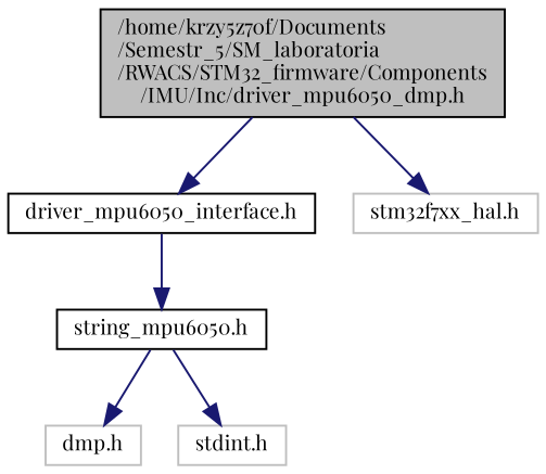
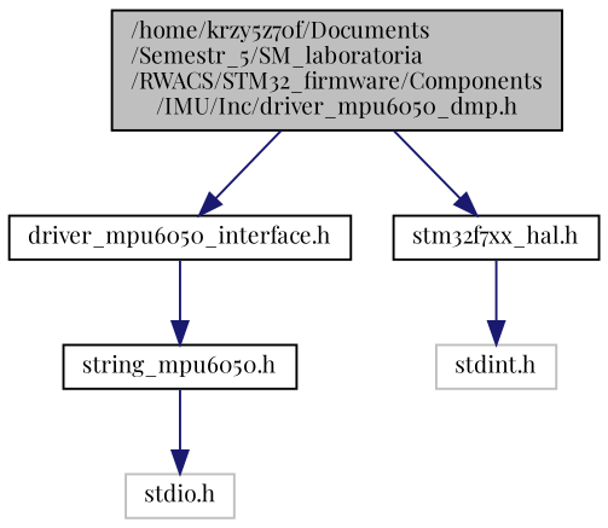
  digraph {
    fontname="Playfair Display"
    node [color=black fillcolor=white fontname="Playfair Display" fontsize=10 shape=record style=filled]
    edge [color=midnightblue fontname="Playfair Display" fontsize=10 labelfontname=Helvetica labelfontsize=10 style=solid]
    n1 [fillcolor=grey75 fontcolor=black height=0.2 label="/home/krzy5z70f/Documents\l/Semestr_5/SM_laboratoria\l/RWACS/STM32_firmware/Components\l/IMU/Inc/driver_mpu6050_dmp.h" width=0.4]
    n2 [height=0.2 label="driver_mpu6050_interface.h" width=0.4]
-   n3 [color=grey75 height=0.2 label="stm32f7xx_hal.h" width=0.4]
+   n3 [height=0.2 label="stm32f7xx_hal.h" width=0.4]
    n4 [height=0.2 label="string_mpu6050.h" width=0.4]
-   n5 [color=grey75 height=0.2 label="dmp.h" width=0.4]
+   n5 [color=grey75 height=0.2 label="stdio.h" width=0.4]
    n6 [color=grey75 height=0.2 label="stdint.h" width=0.4]
    n1 -> n2
    n1 -> n3
    n2 -> n4
    n4 -> n5
-   n4 -> n6
+   n3 -> n6
  }
